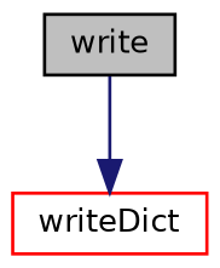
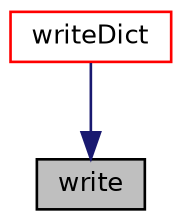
  digraph {
    rankdir=TB
    fontname="DejaVu Sans"
    node [fontname="DejaVu Sans" fontsize=10 shape=record]
    n1 [color=black fillcolor=grey75 fontcolor=black height=0.2 label=write style=filled width=0.4]
    n2 [color=red height=0.2 label=writeDict width=0.4]
-   n1 -> n2 [color=midnightblue fontname="DejaVu Sans" fontsize=10 labelfontname=FreeSans labelfontsize=10 style=solid]
+   n2 -> n1 [color=midnightblue fontname="DejaVu Sans" fontsize=10 labelfontname=FreeSans labelfontsize=10 style=solid]
  }
